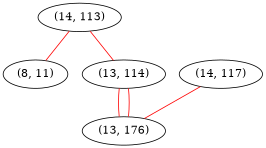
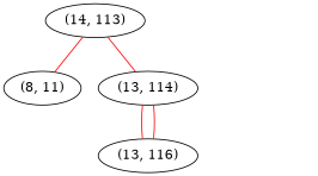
  graph {
    edge [color=red weight=1]
    n1 [label="(8, 11)"]
    "(14, 113)"
    "(13, 114)"
-   "(13, 116)" [label="(13, 176)"]
-   "(14, 117)"
+   "(13, 116)"
    "(14, 113)" -- n1
    "(14, 113)" -- "(13, 114)"
    "(13, 114)" -- "(13, 116)"
    "(13, 114)" -- "(13, 116)"
-   "(14, 117)" -- "(13, 116)"
  }
